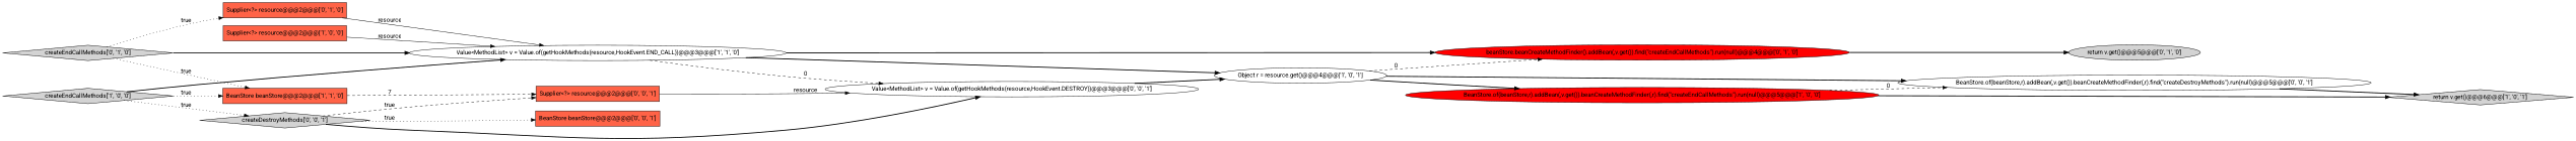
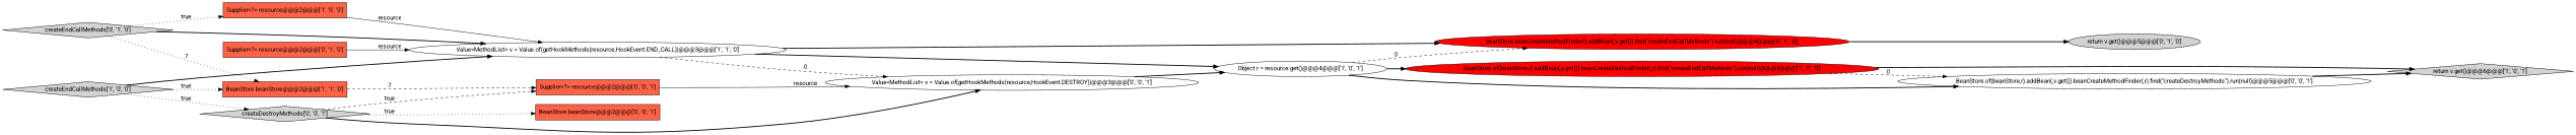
  digraph {
    fontname=Roboto
    rankdir=LR
    node [fillcolor=lightgray fontname=Roboto shape=ellipse style=filled]
    edge [fontname=Roboto style=bold]
    n1 [fillcolor=red label="beanStore.beanCreateMethodFinder().addBean(,v.get()).find(\"createEndCallMethods\").run(null)@@@4@@@['0', '1', '0']"]
    n2 [label="return v.get()@@@5@@@['0', '1', '0']"]
    n3 [label="return v.get()@@@6@@@['1', '0', '1']" shape=diamond]
    n4 [fillcolor=tomato label="BeanStore beanStore@@@2@@@['1', '1', '0']" shape=box]
    n5 [fillcolor=tomato label="Supplier<?> resource@@@2@@@['0', '0', '1']" shape=box]
    n6 [fillcolor=white label="Value<MethodList> v = Value.of(getHookMethods(resource,HookEvent.DESTROY))@@@3@@@['0', '0', '1']"]
    n7 [fillcolor=tomato label="Supplier<?> resource@@@2@@@['0', '1', '0']" shape=box]
    n8 [fillcolor=white label="Value<MethodList> v = Value.of(getHookMethods(resource,HookEvent.END_CALL))@@@3@@@['1', '1', '0']"]
    n9 [fillcolor=white label="Object r = resource.get()@@@4@@@['1', '0', '1']"]
    n10 [fillcolor=tomato label="Supplier<?> resource@@@2@@@['1', '0', '0']" shape=box]
    n11 [label="createEndCallMethods['1', '0', '0']" shape=diamond]
    n12 [label="createDestroyMethods['0', '0', '1']" shape=diamond]
    n13 [fillcolor=red label="BeanStore.of(beanStore,r).addBean(,v.get()).beanCreateMethodFinder(,r).find(\"createEndCallMethods\").run(null)@@@5@@@['1', '0', '0']"]
    n14 [fillcolor=white label="BeanStore.of(beanStore,r).addBean(,v.get()).beanCreateMethodFinder(,r).find(\"createDestroyMethods\").run(null)@@@5@@@['0', '0', '1']"]
    n15 [label="createEndCallMethods['0', '1', '0']" shape=diamond]
    n16 [fillcolor=tomato label="BeanStore beanStore@@@2@@@['0', '0', '1']" shape=box]
    n1 -> n2
    n4 -> n5 [label=7 style=dashed]
    n5 -> n6 [label=resource style=solid]
    n6 -> n9
    n7 -> n8 [label=resource style=solid]
    n8 -> n1
    n8 -> n6 [label=0 style=dashed]
    n8 -> n9
    n9 -> n1 [label=0 style=dashed]
    n9 -> n13
    n9 -> n14
    n10 -> n8 [label=resource style=solid]
    n11 -> n4 [label=true style=dotted]
    n11 -> n8
    n11 -> n12 [label=true style=dotted]
    n12 -> n5 [label=true style=dashed]
    n12 -> n6
    n12 -> n16 [label=true style=dotted]
    n13 -> n3
    n13 -> n14 [label=0 style=dashed]
    n14 -> n3
-   n15 -> n4 [label=true style=dotted]
-   n15 -> n7 [label=true style=dotted]
+   n15 -> n4 [label=7 style=dotted]
+   n15 -> n10 [label=true style=dotted]
    n15 -> n8
  }
